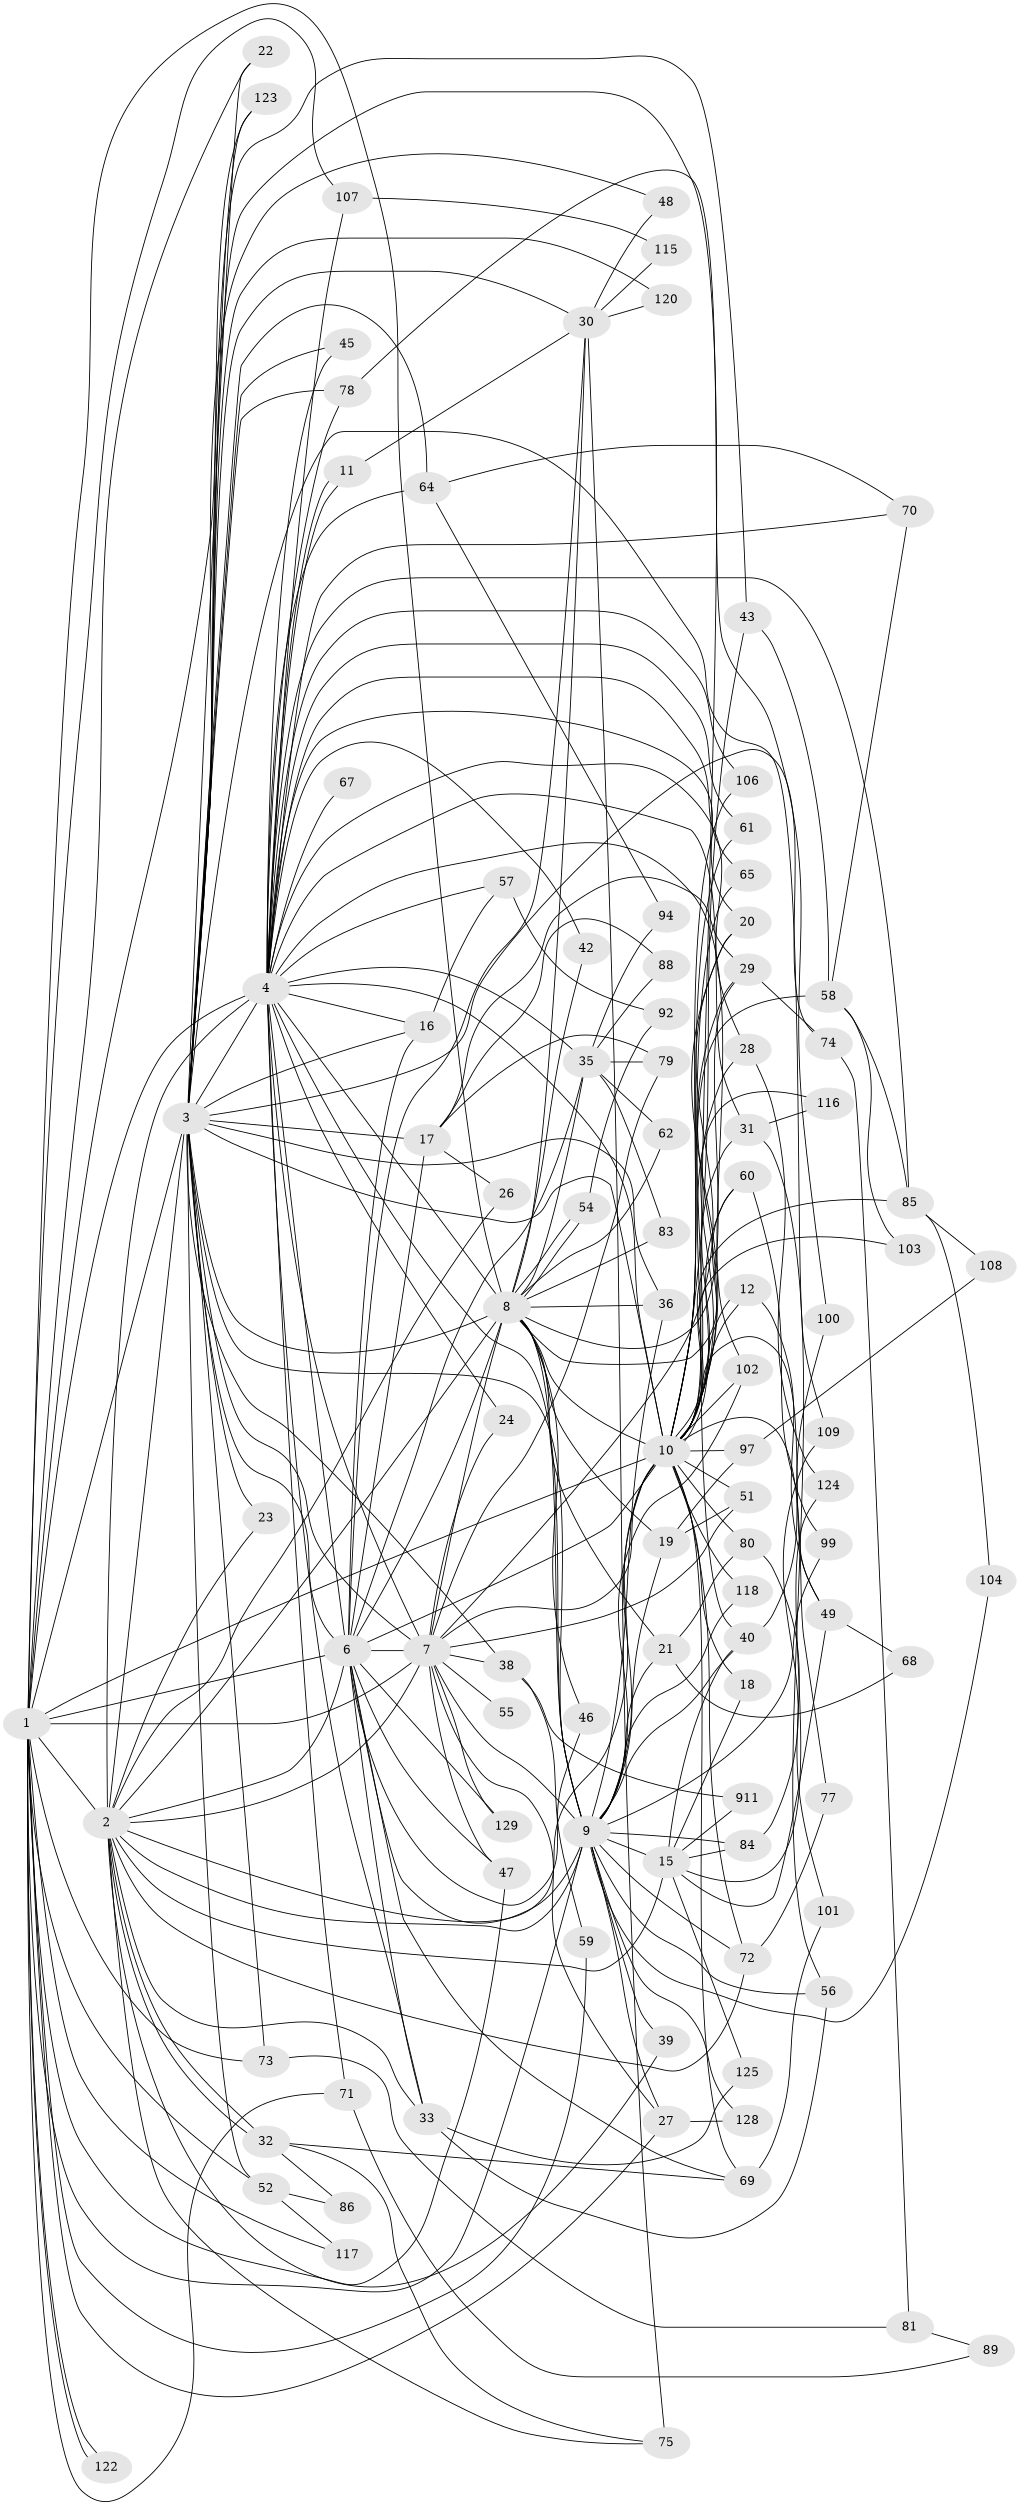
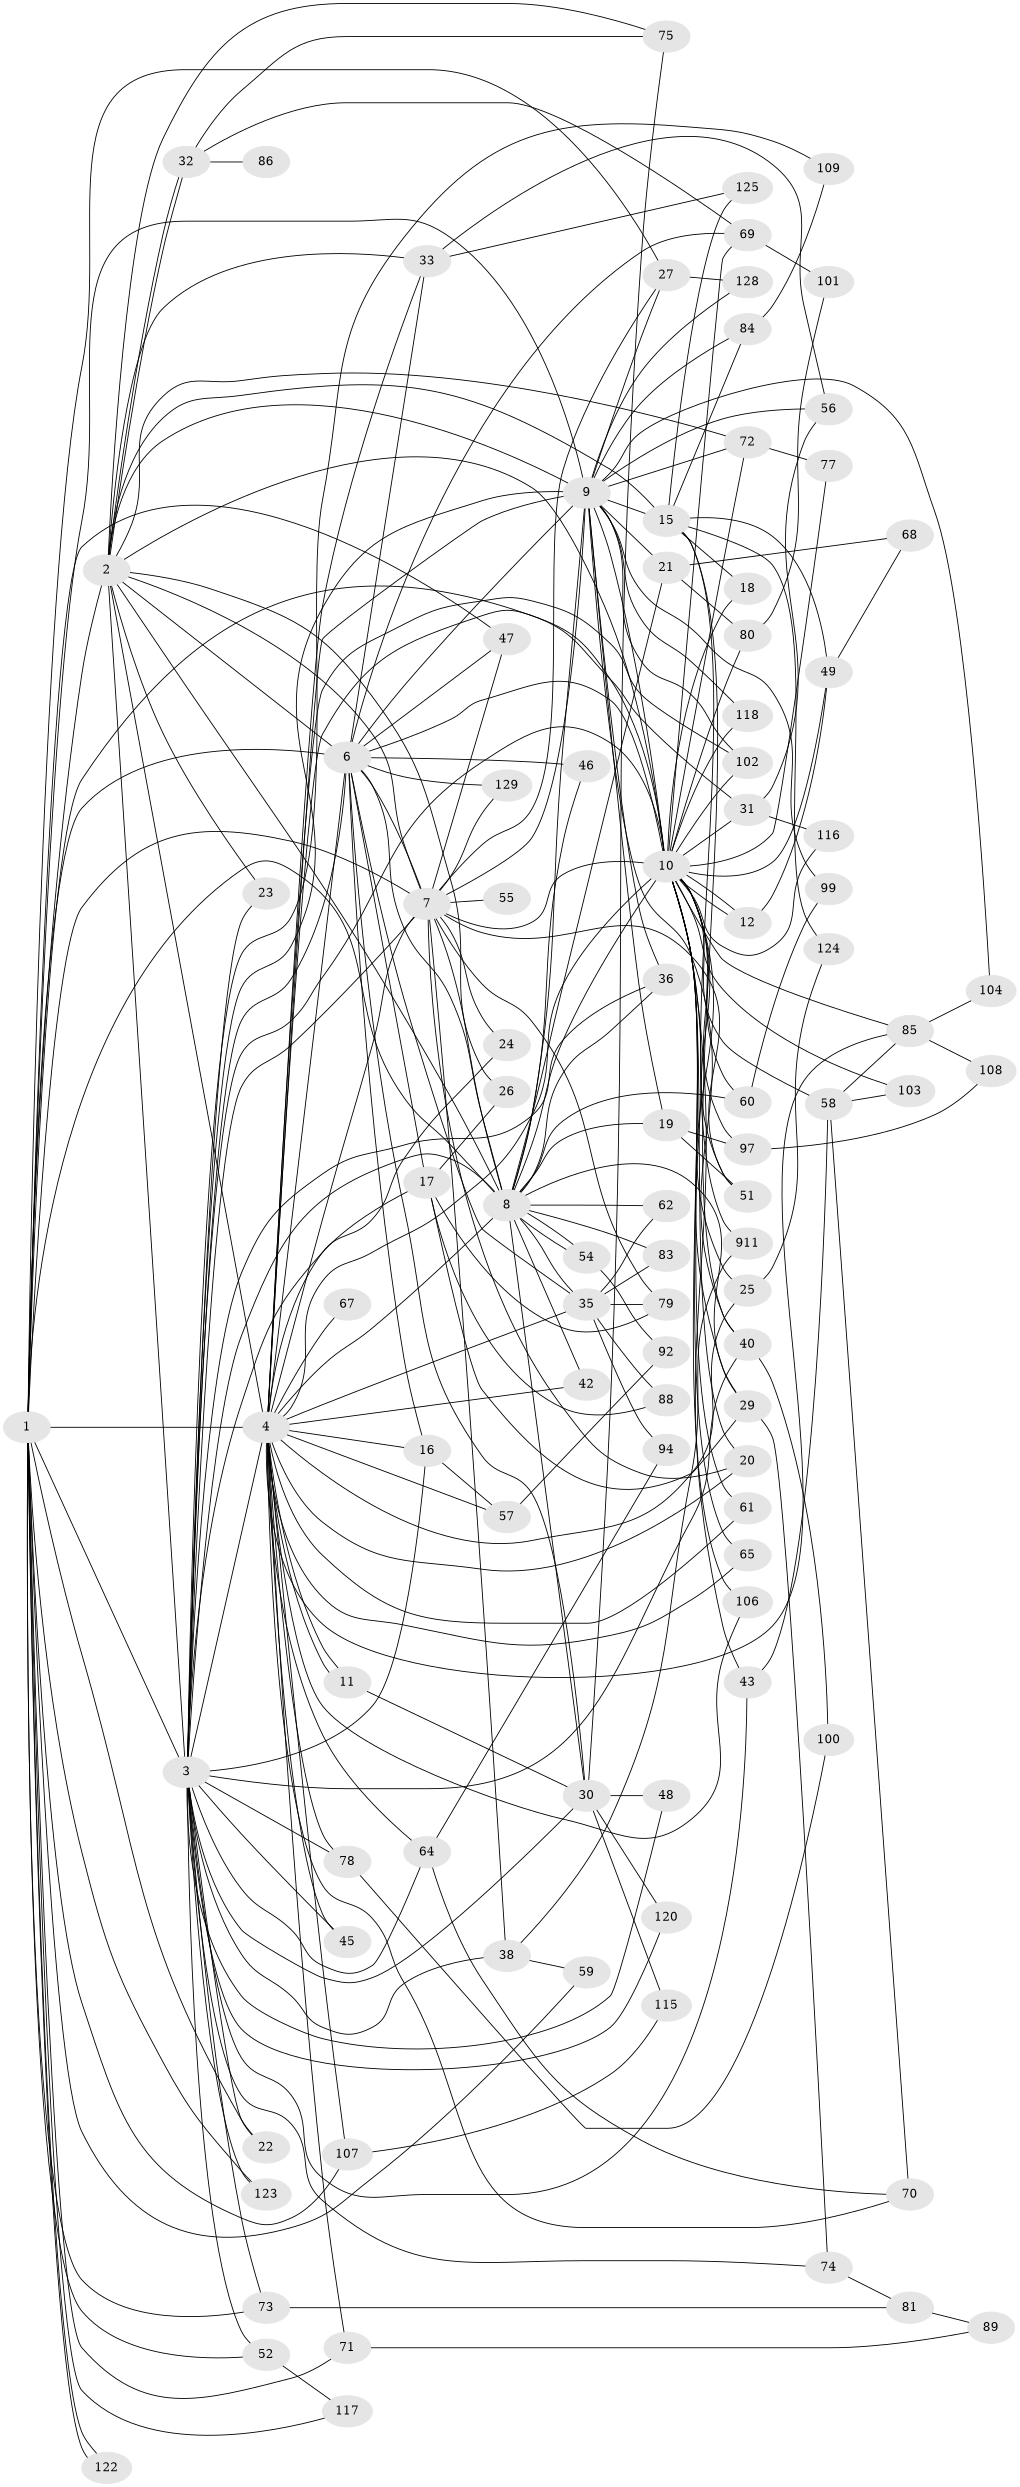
  graph {
    rankdir=LR
    node [color=gray90 style=filled]
    1 [super="+13"]
    2 [super="+37"]
    3 [super="+25"]
    4 [super="+5"]
    6 [super="+44"]
    7 [super="+41"]
    8 [super="+63"]
    9 [super="+110"]
    10 [super="+14"]
    22
    27 [super="+34"]
    47 [super="+93"]
    52
    59
    71
    73 [super="+113"]
    107
    117
    122
    123
    15 [super="+87"]
    23
    26
    32 [super="+105"]
    33 [super="+95"]
-   39
    72 [super="+126"]
    75 [super="+114"]
    16 [super="+53"]
    17 [super="+98"]
    30 [super="+90"]
    38
    40 [super="+121"]
    43
    45
    48
    64
    74
    78
    109
    120
    36
    11
    20 [super="+50"]
    24
-   28
+   28 [label=25]
    31
    35 [super="+91"]
    42
    57
    61
    65
    67
    70
    85 [super="+96"]
    102 [super="+119"]
    106
    46
    69
    129
    55
    51 [super="+66"]
    79 [super="+82"]
    60 [super="+112"]
    19
    21
    29
    54
    62
    83
    56 [super="+76"]
    84
    99
    104
    118
    128
    12
    18
    49
    58 [super="+127"]
    77
    80
    97
    103
    116
    86
    89
    81
    115
    n90 [label=911]
    124
    125
    88
    100
    94
    92
    108
    101
    68
    1 -- 2
    1 -- 3
    1 -- 4 [weight=2]
    1 -- 6 [weight=2]
    1 -- 7 [weight=2]
    1 -- 8
    1 -- 9
    1 -- 10
    1 -- 22
    1 -- 27
    1 -- 47
    1 -- 52
    1 -- 59
    1 -- 71
    1 -- 73
    1 -- 107
    1 -- 117
    1 -- 122
    1 -- 122
    1 -- 123
    2 -- 3
    2 -- 4 [weight=2]
    2 -- 6 [weight=2]
    2 -- 7
    2 -- 8
    2 -- 9
    2 -- 10
    2 -- 15
    2 -- 23
    2 -- 26
    2 -- 32
    2 -- 32
    2 -- 33
-   2 -- 39
    2 -- 72
    2 -- 75
    3 -- 4 [weight=2]
    3 -- 6
    3 -- 7
    3 -- 8
    3 -- 9
    3 -- 10
    3 -- 22
    3 -- 52
    3 -- 73 [weight=2]
    3 -- 123
    3 -- 23
    3 -- 16
    3 -- 17 [weight=2]
    3 -- 30
    3 -- 38
    3 -- 40
    3 -- 43
    3 -- 45
    3 -- 48
    3 -- 64
    3 -- 74
    3 -- 78
    3 -- 109
    3 -- 120
    3 -- 36
    4 -- 6 [weight=2]
    4 -- 7 [weight=2]
    4 -- 8 [weight=2]
    4 -- 9 [weight=2]
    4 -- 10 [weight=2]
    4 -- 71
    4 -- 107
    4 -- 33
    4 -- 16
    4 -- 45
    4 -- 64
    4 -- 78
    4 -- 11
    4 -- 11
    4 -- 20
    4 -- 24
    4 -- 28
    4 -- 31
    4 -- 35
    4 -- 42
    4 -- 57
    4 -- 61
    4 -- 65
    4 -- 67
    4 -- 70
    4 -- 85
    4 -- 102
    4 -- 106
    6 -- 7
    6 -- 8
    6 -- 9
    6 -- 10
    6 -- 47
    6 -- 33
    6 -- 16
    6 -- 17
    6 -- 30
    6 -- 35
    6 -- 46
    6 -- 69
    6 -- 129
    7 -- 8
    7 -- 9
    7 -- 10
    7 -- 27
    7 -- 47
    7 -- 38
    7 -- 20
    7 -- 24
    7 -- 129
    7 -- 55
    7 -- 51
    7 -- 79
    8 -- 9 [weight=2]
    8 -- 10
    8 -- 30
    8 -- 36
    8 -- 35
    8 -- 42
    8 -- 46
    8 -- 60
    8 -- 19
    8 -- 21
    8 -- 29
    8 -- 54
    8 -- 54
    8 -- 62
    8 -- 83
    9 -- 10 [weight=3]
    9 -- 27
    9 -- 15
-   9 -- 39
    9 -- 72
    9 -- 40
    9 -- 36
    9 -- 102
    9 -- 19
    9 -- 21
    9 -- 56
    9 -- 84
    9 -- 99
    9 -- 104
    9 -- 118
    9 -- 128
    10 -- 72
    10 -- 43
    10 -- 20
    10 -- 28
    10 -- 31
    10 -- 61
    10 -- 65
    10 -- 85
    10 -- 102
    10 -- 106
    10 -- 69
    10 -- 51
    10 -- 60
    10 -- 29
    10 -- 118
    10 -- 12
    10 -- 12
    10 -- 18
    10 -- 49
    10 -- 58
    10 -- 77
    10 -- 80
    10 -- 97
    10 -- 103
    10 -- 116
    27 -- 128
    52 -- 117
-   52 -- 86
    71 -- 89
    73 -- 81
    107 -- 115
    15 -- 40
    15 -- 84
    15 -- 18
    15 -- 49
    15 -- n90
    15 -- 124
    15 -- 125
    32 -- 75
    32 -- 69
    32 -- 86
    33 -- 56
    33 -- 125
    72 -- 77
    16 -- 57
    17 -- 26
    17 -- 79
    17 -- 29
    17 -- 88
    30 -- 75
    30 -- 48
    30 -- 120
    30 -- 115
    38 -- 59
    38 -- n90
    40 -- 100
    43 -- 58
    64 -- 70
    64 -- 94
    74 -- 81
    78 -- 100
    11 -- 30
    28 -- 124
    31 -- 56
    31 -- 116
    35 -- 79
    35 -- 62
    35 -- 83
    35 -- 88
    35 -- 94
    57 -- 92
    85 -- 104
    85 -- 108
    69 -- 101
    60 -- 99
    19 -- 51
    19 -- 97
    21 -- 80
    21 -- 68
    29 -- 74
    54 -- 92
    84 -- 109
    12 -- 49
    49 -- 68
    58 -- 70
    58 -- 85
    58 -- 103
    80 -- 101
    97 -- 108
    81 -- 89
  }
